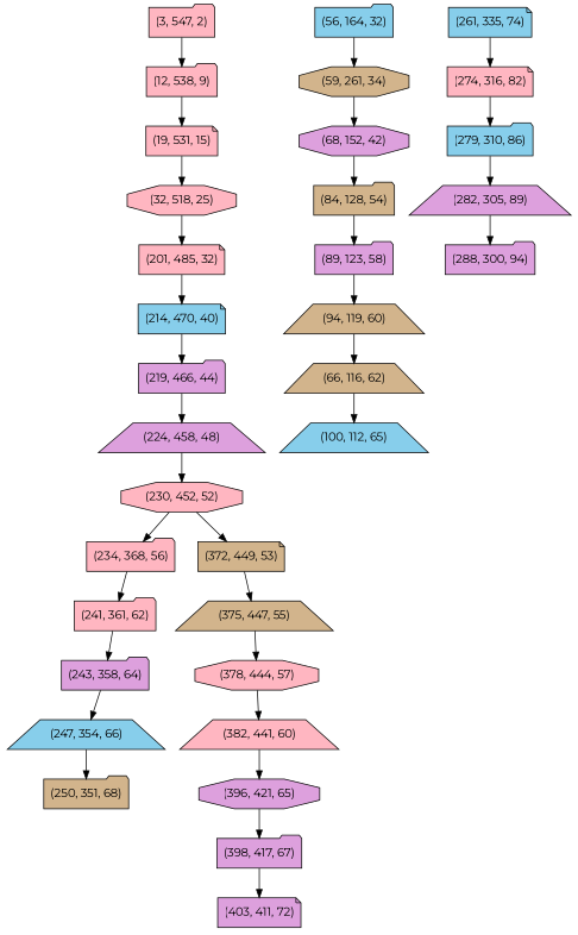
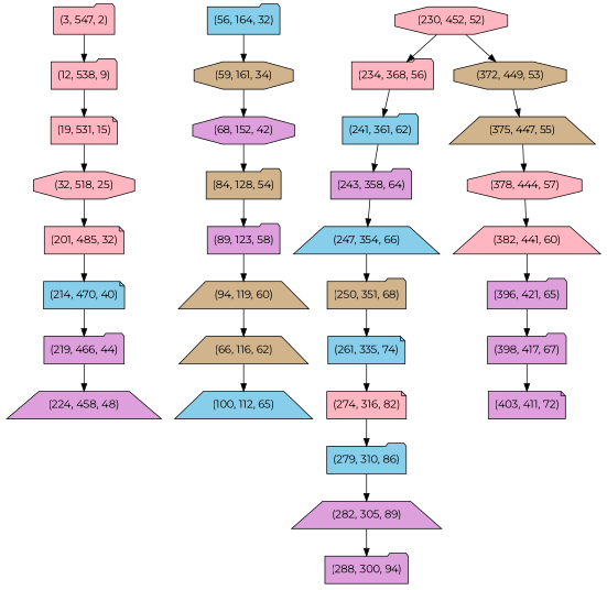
  digraph {
    fontname=Montserrat
    node [fillcolor=lightpink fontname=Montserrat shape=folder style=filled]
    edge [fontname=Montserrat]
    "(3, 547, 2)"
    "(12, 538, 9)"
    "(19, 531, 15)" [shape=note]
    "(32, 518, 25)" [shape=octagon]
    "(201, 485, 32)" [shape=note]
    "(56, 164, 32)" [fillcolor=skyblue]
-   "(59, 161, 34)" [fillcolor=tan shape=octagon label="(59, 261, 34)"]
+   "(59, 161, 34)" [fillcolor=tan shape=octagon]
    "(214, 470, 40)" [fillcolor=skyblue shape=note]
    "(68, 152, 42)" [fillcolor=plum shape=octagon]
    "(84, 128, 54)" [fillcolor=tan]
    "(89, 123, 58)" [fillcolor=plum]
    "(94, 119, 60)" [fillcolor=tan shape=trapezium]
    n13 [fillcolor=tan label="(66, 116, 62)" shape=trapezium]
    "(100, 112, 65)" [fillcolor=skyblue shape=trapezium]
    "(219, 466, 44)" [fillcolor=plum]
    "(224, 458, 48)" [fillcolor=plum shape=trapezium]
    "(230, 452, 52)" [shape=octagon]
    "(234, 368, 56)"
-   "(372, 449, 53)" [fillcolor=tan shape=note]
-   "(241, 361, 62)"
+   "(372, 449, 53)" [fillcolor=tan shape=octagon]
+   "(241, 361, 62)" [fillcolor=skyblue]
    "(375, 447, 55)" [fillcolor=tan shape=trapezium]
    "(243, 358, 64)" [fillcolor=plum]
    "(247, 354, 66)" [fillcolor=skyblue shape=trapezium]
    "(250, 351, 68)" [fillcolor=tan]
    "(261, 335, 74)" [fillcolor=skyblue shape=note]
    "(274, 316, 82)" [shape=note]
    "(279, 310, 86)" [fillcolor=skyblue]
    "(282, 305, 89)" [fillcolor=plum shape=trapezium]
    "(288, 300, 94)" [fillcolor=plum]
    "(378, 444, 57)" [shape=octagon]
    "(382, 441, 60)" [shape=trapezium]
-   "(396, 421, 65)" [fillcolor=plum shape=octagon]
+   "(396, 421, 65)" [fillcolor=plum]
    "(398, 417, 67)" [fillcolor=plum]
    "(403, 411, 72)" [fillcolor=plum shape=note]
    "(3, 547, 2)" -> "(12, 538, 9)"
    "(12, 538, 9)" -> "(19, 531, 15)"
    "(19, 531, 15)" -> "(32, 518, 25)"
    "(32, 518, 25)" -> "(201, 485, 32)"
    "(201, 485, 32)" -> "(214, 470, 40)"
    "(56, 164, 32)" -> "(59, 161, 34)"
    "(59, 161, 34)" -> "(68, 152, 42)"
    "(214, 470, 40)" -> "(219, 466, 44)"
    "(68, 152, 42)" -> "(84, 128, 54)"
    "(84, 128, 54)" -> "(89, 123, 58)"
    "(89, 123, 58)" -> "(94, 119, 60)"
    "(94, 119, 60)" -> n13
    n13 -> "(100, 112, 65)"
    "(219, 466, 44)" -> "(224, 458, 48)"
-   "(224, 458, 48)" -> "(230, 452, 52)"
    "(230, 452, 52)" -> "(234, 368, 56)"
    "(230, 452, 52)" -> "(372, 449, 53)"
    "(234, 368, 56)" -> "(241, 361, 62)"
    "(372, 449, 53)" -> "(375, 447, 55)"
    "(241, 361, 62)" -> "(243, 358, 64)"
    "(375, 447, 55)" -> "(378, 444, 57)"
    "(243, 358, 64)" -> "(247, 354, 66)"
    "(247, 354, 66)" -> "(250, 351, 68)"
+   "(250, 351, 68)" -> "(261, 335, 74)"
    "(261, 335, 74)" -> "(274, 316, 82)"
    "(274, 316, 82)" -> "(279, 310, 86)"
    "(279, 310, 86)" -> "(282, 305, 89)"
    "(282, 305, 89)" -> "(288, 300, 94)"
    "(378, 444, 57)" -> "(382, 441, 60)"
    "(382, 441, 60)" -> "(396, 421, 65)"
    "(396, 421, 65)" -> "(398, 417, 67)"
    "(398, 417, 67)" -> "(403, 411, 72)"
  }
